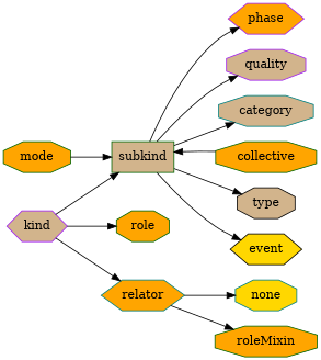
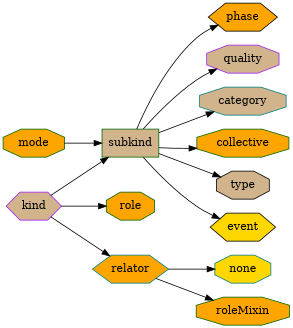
  strict digraph {
    rankdir=LR
    node [color=darkgreen fillcolor=orange shape=octagon style=filled]
    kind [color=purple fillcolor=tan shape=hexagon]
    subkind [fillcolor=tan shape=box]
    role
    relator [color=teal shape=hexagon]
-   phase [color=purple shape=hexagon]
+   phase [color=black shape=hexagon]
    quality [color=purple fillcolor=tan]
    category [color=teal fillcolor=tan]
    collective
    type [color=black fillcolor=tan]
    event [color=black fillcolor=gold shape=hexagon]
    none [color=teal fillcolor=gold]
    roleMixin
    mode
    kind -> subkind
    kind -> role
    kind -> relator
    subkind -> phase
    subkind -> quality
    subkind -> category
-   collective -> subkind
+   subkind -> collective
    subkind -> type
    subkind -> event
    relator -> none
    relator -> roleMixin
    mode -> subkind
  }
